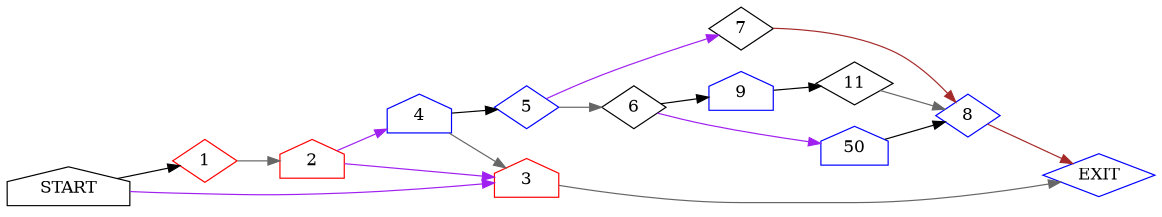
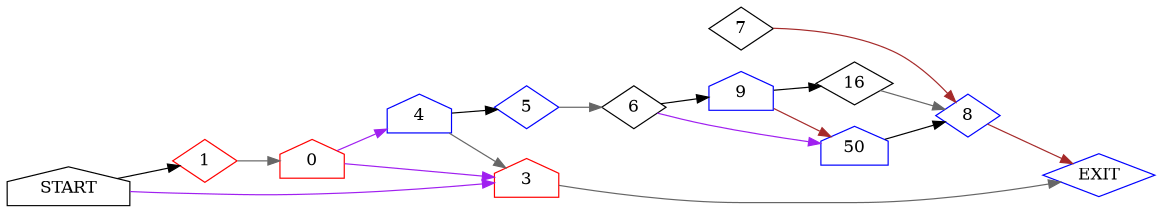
  digraph {
    rankdir=LR
    node [color=blue shape=diamond]
    edge [color=black]
    n1 [color=black label=START shape=house]
    1 [color=red]
    3 [color=red shape=house]
-   2 [color=red shape=house]
+   2 [color=red shape=house label=0]
    n5 [label=EXIT]
    4 [shape=house]
    5
    6 [color=black]
    7 [color=black]
    9 [shape=house]
    n11 [label=50 shape=house]
    8
-   11 [color=black]
+   11 [color=black label=16]
    n1 -> 1
    n1 -> 3 [color=purple]
    1 -> 2 [color=gray40]
    3 -> n5 [color=gray40]
    2 -> 3 [color=purple]
    2 -> 4 [color=purple]
    4 -> 3 [color=gray40]
    4 -> 5
    5 -> 6 [color=gray40]
-   5 -> 7 [color=purple]
    6 -> 9
    6 -> n11 [color=purple]
    7 -> 8 [color=brown]
+   9 -> n11 [color=brown]
    9 -> 11
    n11 -> 8
    8 -> n5 [color=brown]
    11 -> 8 [color=gray40]
  }
